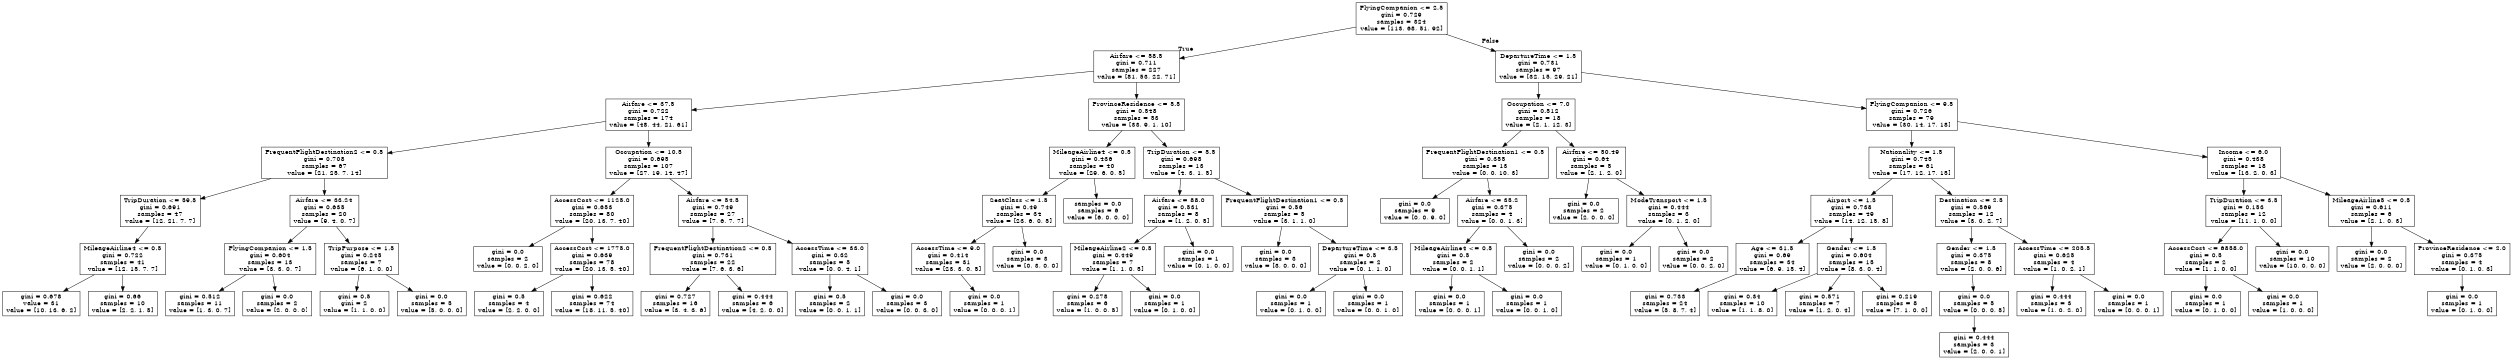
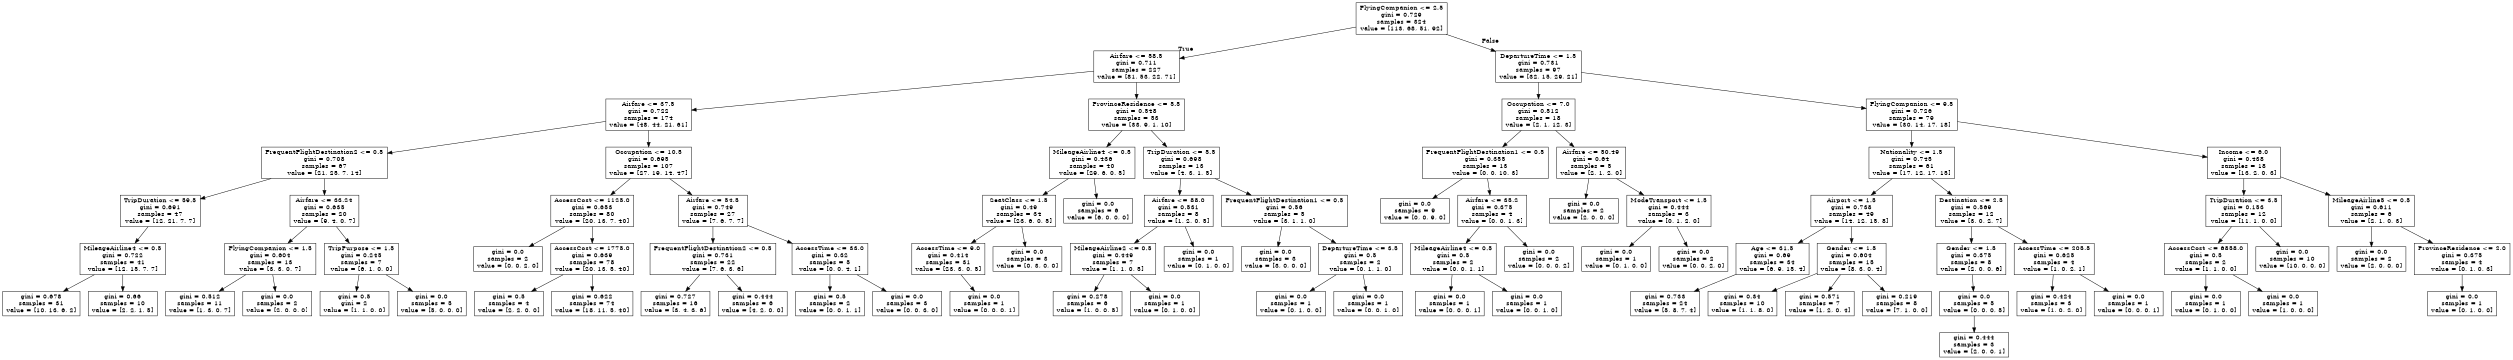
  digraph {
    node [shape=box]
    n1 [label="FlyingCompanion <= 2.5\ngini = 0.729\nsamples = 324\nvalue = [113, 68, 51, 92]"]
    n2 [label="Airfare <= 58.5\ngini = 0.711\nsamples = 227\nvalue = [81, 53, 22, 71]"]
    n3 [label="DepartureTime <= 1.5\ngini = 0.731\nsamples = 97\nvalue = [32, 15, 29, 21]"]
    n4 [label="Airfare <= 37.5\ngini = 0.722\nsamples = 174\nvalue = [48, 44, 21, 61]"]
    n5 [label="ProvinceResidence <= 5.5\ngini = 0.548\nsamples = 53\nvalue = [33, 9, 1, 10]"]
    n6 [label="Occupation <= 7.0\ngini = 0.512\nsamples = 18\nvalue = [2, 1, 12, 3]"]
    n7 [label="FlyingCompanion <= 9.5\ngini = 0.726\nsamples = 79\nvalue = [30, 14, 17, 18]"]
    n8 [label="FrequentFlightDestination2 <= 0.5\ngini = 0.708\nsamples = 67\nvalue = [21, 25, 7, 14]"]
    n9 [label="Occupation <= 10.5\ngini = 0.695\nsamples = 107\nvalue = [27, 19, 14, 47]"]
    n10 [label="MileageAirline4 <= 0.5\ngini = 0.436\nsamples = 40\nvalue = [29, 6, 0, 5]"]
    n11 [label="TripDuration <= 5.5\ngini = 0.698\nsamples = 13\nvalue = [4, 3, 1, 5]"]
    n12 [label="TripDuration <= 59.5\ngini = 0.691\nsamples = 47\nvalue = [12, 21, 7, 7]"]
    n13 [label="Airfare <= 33.24\ngini = 0.635\nsamples = 20\nvalue = [9, 4, 0, 7]"]
    n14 [label="AccessCost <= 1125.0\ngini = 0.653\nsamples = 80\nvalue = [20, 13, 7, 40]"]
    n15 [label="Airfare <= 54.5\ngini = 0.749\nsamples = 27\nvalue = [7, 6, 7, 7]"]
    n16 [label="MileageAirline4 <= 0.5\ngini = 0.722\nsamples = 41\nvalue = [12, 15, 7, 7]"]
    n17 [label="FlyingCompanion <= 1.5\ngini = 0.604\nsamples = 13\nvalue = [3, 3, 0, 7]"]
    n18 [label="TripPurpose <= 1.5\ngini = 0.245\nsamples = 7\nvalue = [6, 1, 0, 0]"]
-   n19 [label="gini = 0.678\nvalue = 31\nvalue = [10, 13, 6, 2]"]
+   n19 [label="gini = 0.678\nsamples = 31\nvalue = [10, 13, 6, 2]"]
    n20 [label="gini = 0.66\nsamples = 10\nvalue = [2, 2, 1, 5]"]
    n21 [label="gini = 0.512\nsamples = 11\nvalue = [1, 3, 0, 7]"]
    n22 [label="gini = 0.0\nsamples = 2\nvalue = [2, 0, 0, 0]"]
    n23 [label="gini = 0.5\ngini = 2\nvalue = [1, 1, 0, 0]"]
    n24 [label="gini = 0.0\nsamples = 5\nvalue = [5, 0, 0, 0]"]
    n25 [label="gini = 0.0\nsamples = 2\nvalue = [0, 0, 2, 0]"]
    n26 [label="AccessCost <= 1775.0\ngini = 0.639\nsamples = 78\nvalue = [20, 13, 5, 40]"]
    n27 [label="FrequentFlightDestination2 <= 0.5\ngini = 0.731\nsamples = 22\nvalue = [7, 6, 3, 6]"]
    n28 [label="AccessTime <= 33.0\ngini = 0.32\nsamples = 5\nvalue = [0, 0, 4, 1]"]
    n29 [label="gini = 0.5\nsamples = 4\nvalue = [2, 2, 0, 0]"]
    n30 [label="gini = 0.622\nsamples = 74\nvalue = [18, 11, 5, 40]"]
    n31 [label="gini = 0.727\nsamples = 16\nvalue = [3, 4, 3, 6]"]
    n32 [label="gini = 0.444\nsamples = 6\nvalue = [4, 2, 0, 0]"]
    n33 [label="gini = 0.5\nsamples = 2\nvalue = [0, 0, 1, 1]"]
    n34 [label="gini = 0.0\nsamples = 3\nvalue = [0, 0, 3, 0]"]
    n35 [label="SeatClass <= 1.5\ngini = 0.49\nsamples = 34\nvalue = [23, 6, 0, 5]"]
-   n36 [label="samples = 0.0\nsamples = 6\nvalue = [6, 0, 0, 0]"]
+   n36 [label="gini = 0.0\nsamples = 6\nvalue = [6, 0, 0, 0]"]
    n37 [label="Airfare <= 88.0\ngini = 0.531\nsamples = 8\nvalue = [1, 2, 0, 5]"]
    n38 [label="FrequentFlightDestination1 <= 0.5\ngini = 0.56\nsamples = 5\nvalue = [3, 1, 1, 0]"]
    n39 [label="AccessTime <= 9.0\ngini = 0.414\nsamples = 31\nvalue = [23, 3, 0, 5]"]
    n40 [label="gini = 0.0\nsamples = 3\nvalue = [0, 3, 0, 0]"]
    n41 [label="gini = 0.0\nsamples = 1\nvalue = [0, 0, 0, 1]"]
    n42 [label="MileageAirline2 <= 0.5\ngini = 0.449\nsamples = 7\nvalue = [1, 1, 0, 5]"]
    n43 [label="gini = 0.0\nsamples = 1\nvalue = [0, 1, 0, 0]"]
    n44 [label="gini = 0.0\nsamples = 3\nvalue = [3, 0, 0, 0]"]
    n45 [label="DepartureTime <= 3.5\ngini = 0.5\nsamples = 2\nvalue = [0, 1, 1, 0]"]
    n46 [label="gini = 0.278\nsamples = 6\nvalue = [1, 0, 0, 5]"]
    n47 [label="gini = 0.0\nsamples = 1\nvalue = [0, 1, 0, 0]"]
    n48 [label="gini = 0.0\nsamples = 1\nvalue = [0, 1, 0, 0]"]
    n49 [label="gini = 0.0\nsamples = 1\nvalue = [0, 0, 1, 0]"]
    n50 [label="FrequentFlightDestination1 <= 0.5\ngini = 0.355\nsamples = 13\nvalue = [0, 0, 10, 3]"]
    n51 [label="Airfare <= 50.49\ngini = 0.64\nsamples = 5\nvalue = [2, 1, 2, 0]"]
    n52 [label="Nationality <= 1.5\ngini = 0.745\nsamples = 61\nvalue = [17, 12, 17, 15]"]
    n53 [label="Income <= 6.0\ngini = 0.438\nsamples = 18\nvalue = [13, 2, 0, 3]"]
    n54 [label="gini = 0.0\nsamples = 9\nvalue = [0, 0, 9, 0]"]
    n55 [label="Airfare <= 35.2\ngini = 0.375\nsamples = 4\nvalue = [0, 0, 1, 3]"]
    n56 [label="gini = 0.0\nsamples = 2\nvalue = [2, 0, 0, 0]"]
    n57 [label="ModeTransport <= 1.5\ngini = 0.444\nsamples = 3\nvalue = [0, 1, 2, 0]"]
    n58 [label="MileageAirline4 <= 0.5\ngini = 0.5\nsamples = 2\nvalue = [0, 0, 1, 1]"]
    n59 [label="gini = 0.0\nsamples = 2\nvalue = [0, 0, 0, 2]"]
    n60 [label="gini = 0.0\nsamples = 1\nvalue = [0, 0, 0, 1]"]
    n61 [label="gini = 0.0\nsamples = 1\nvalue = [0, 0, 1, 0]"]
    n62 [label="gini = 0.0\nsamples = 1\nvalue = [0, 1, 0, 0]"]
    n63 [label="gini = 0.0\nsamples = 2\nvalue = [0, 0, 2, 0]"]
    n64 [label="Airport <= 1.5\ngini = 0.738\nsamples = 49\nvalue = [14, 12, 15, 8]"]
    n65 [label="Destination <= 2.5\ngini = 0.569\nsamples = 12\nvalue = [3, 0, 2, 7]"]
    n66 [label="TripDuration <= 3.5\ngini = 0.153\nsamples = 12\nvalue = [11, 1, 0, 0]"]
    n67 [label="MileageAirline5 <= 0.5\ngini = 0.611\nsamples = 6\nvalue = [2, 1, 0, 3]"]
    n68 [label="Age <= 31.5\ngini = 0.69\nsamples = 34\nvalue = [6, 9, 15, 4]"]
    n69 [label="Gender <= 1.5\ngini = 0.604\nsamples = 15\nvalue = [8, 3, 0, 4]"]
    n70 [label="Gender <= 1.5\ngini = 0.375\nsamples = 8\nvalue = [2, 0, 0, 6]"]
    n71 [label="AccessTime <= 205.5\ngini = 0.625\nsamples = 4\nvalue = [1, 0, 2, 1]"]
    n72 [label="gini = 0.733\nsamples = 24\nvalue = [5, 8, 7, 4]"]
    n73 [label="gini = 0.34\nsamples = 10\nvalue = [1, 1, 8, 0]"]
    n74 [label="gini = 0.571\nsamples = 7\nvalue = [1, 2, 0, 4]"]
    n75 [label="gini = 0.219\nsamples = 8\nvalue = [7, 1, 0, 0]"]
    n76 [label="gini = 0.0\nsamples = 5\nvalue = [0, 0, 0, 5]"]
-   n77 [label="gini = 0.444\nsamples = 3\nvalue = [1, 0, 2, 0]"]
+   n77 [label="gini = 0.424\nsamples = 3\nvalue = [1, 0, 2, 0]"]
    n78 [label="gini = 0.0\nsamples = 1\nvalue = [0, 0, 0, 1]"]
    n79 [label="gini = 0.444\nsamples = 3\nvalue = [2, 0, 0, 1]"]
    n80 [label="AccessCost <= 6858.0\ngini = 0.5\nsamples = 2\nvalue = [1, 1, 0, 0]"]
    n81 [label="gini = 0.0\nsamples = 10\nvalue = [10, 0, 0, 0]"]
    n82 [label="gini = 0.0\nsamples = 2\nvalue = [2, 0, 0, 0]"]
    n83 [label="ProvinceResidence <= 2.0\ngini = 0.375\nsamples = 4\nvalue = [0, 1, 0, 3]"]
    n84 [label="gini = 0.0\nsamples = 1\nvalue = [0, 1, 0, 0]"]
    n85 [label="gini = 0.0\nsamples = 1\nvalue = [1, 0, 0, 0]"]
    n86 [label="gini = 0.0\nsamples = 1\nvalue = [0, 1, 0, 0]"]
    n1 -> n2 [headlabel=True labelangle=45 labeldistance=2.5]
    n1 -> n3 [headlabel=False labelangle=-45 labeldistance=2.5]
    n2 -> n4
    n2 -> n5
    n3 -> n6
    n3 -> n7
    n4 -> n8
    n4 -> n9
    n5 -> n10
    n5 -> n11
    n6 -> n50
    n6 -> n51
    n7 -> n52
    n7 -> n53
    n8 -> n12
    n8 -> n13
    n9 -> n14
    n9 -> n15
    n10 -> n35
    n10 -> n36
    n11 -> n37
    n11 -> n38
    n12 -> n16
    n13 -> n17
    n13 -> n18
    n14 -> n25
    n14 -> n26
    n15 -> n27
    n15 -> n28
    n16 -> n19
    n16 -> n20
    n17 -> n21
    n17 -> n22
    n18 -> n23
    n18 -> n24
    n26 -> n29
    n26 -> n30
    n27 -> n31
    n27 -> n32
    n28 -> n33
    n28 -> n34
    n35 -> n39
    n35 -> n40
    n37 -> n42
    n37 -> n43
    n38 -> n44
    n38 -> n45
    n39 -> n41
    n42 -> n46
    n42 -> n47
    n45 -> n48
    n45 -> n49
    n50 -> n54
    n50 -> n55
    n51 -> n56
    n51 -> n57
    n52 -> n64
    n52 -> n65
    n53 -> n66
    n53 -> n67
    n55 -> n58
    n55 -> n59
    n57 -> n62
    n57 -> n63
    n58 -> n60
    n58 -> n61
    n64 -> n68
    n64 -> n69
    n65 -> n70
    n65 -> n71
    n66 -> n80
    n66 -> n81
    n67 -> n82
    n67 -> n83
    n68 -> n72
    n69 -> n73
    n69 -> n74
    n69 -> n75
    n70 -> n76
    n71 -> n77
    n71 -> n78
    n76 -> n79
    n80 -> n84
    n80 -> n85
    n83 -> n86
  }
